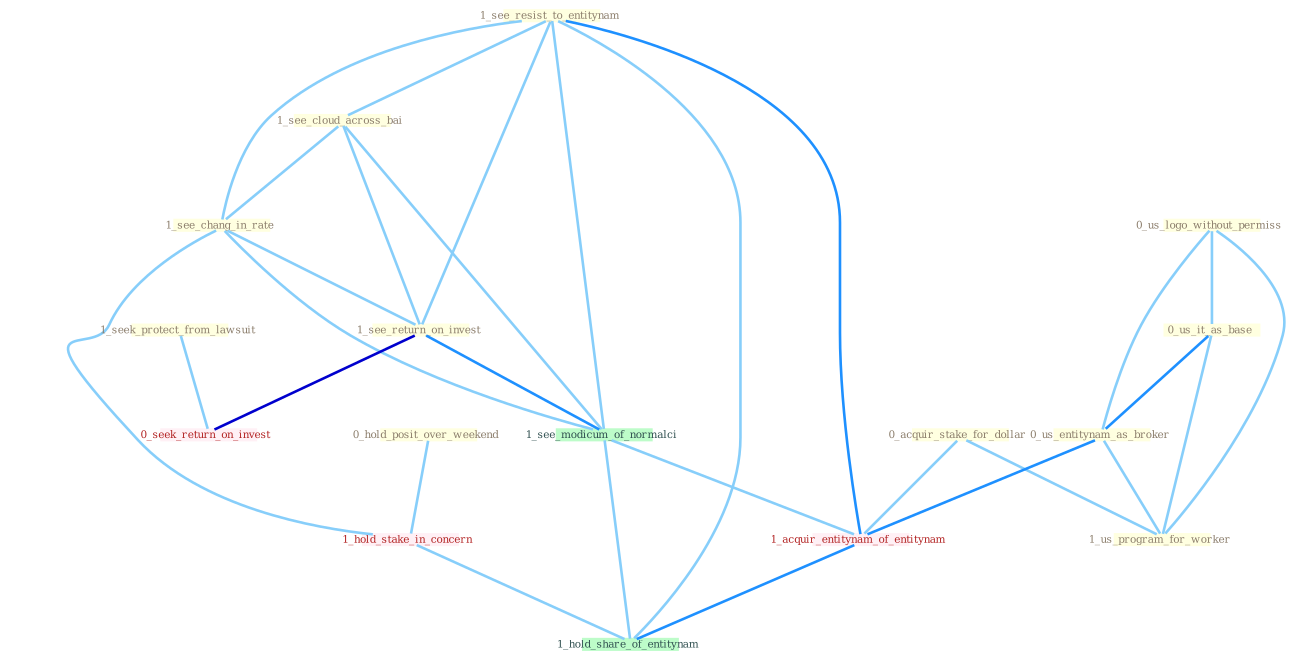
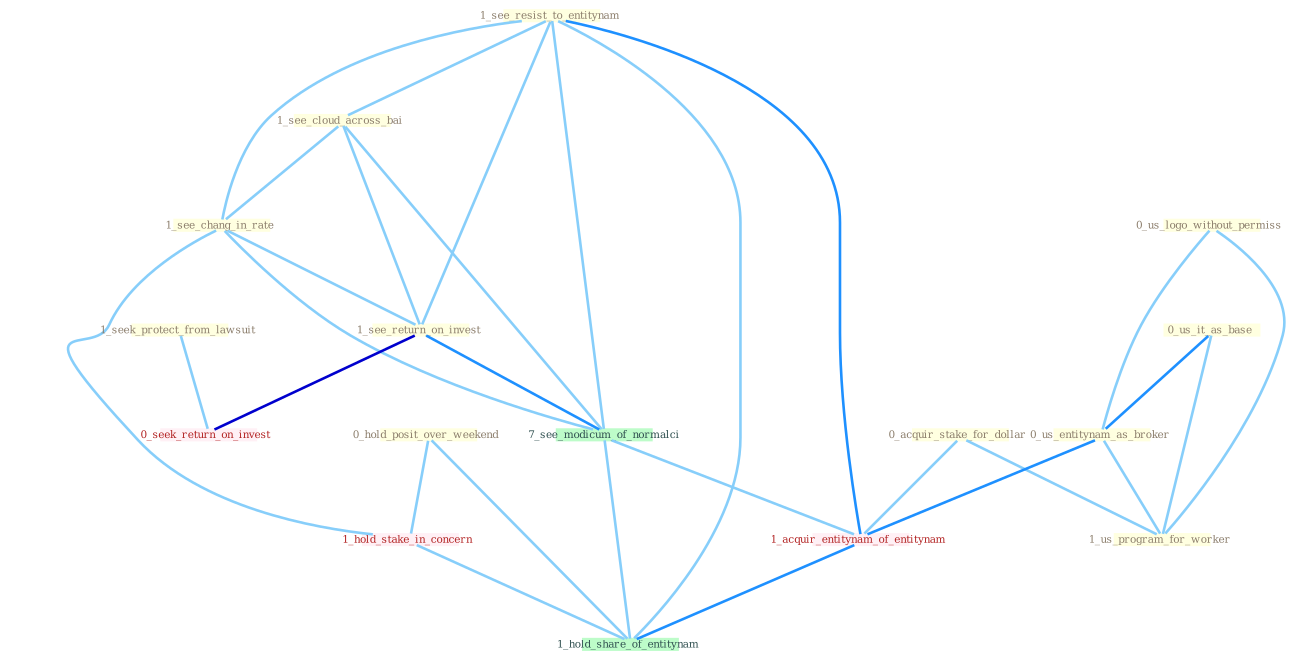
  graph {
    node [color="#ffffe0" fixedsize=true fontcolor="#8b7d6b" fontsize=4 shape=polygon style=filled]
    edge [color="#87cefa" w=1]
    "1_see_resist_to_entitynam " [height=.06 width=.5]
    "0_acquir_stake_for_dollar " [height=.06 width=.5]
    "0_us_logo_without_permiss " [height=.06 width=.5]
    "0_hold_posit_over_weekend " [height=.06 width=.5]
    "0_us_it_as_base " [height=.06 width=.5]
    "1_see_cloud_across_bai " [height=.06 width=.5]
    "1_see_chang_in_rate " [height=.06 width=.5]
    "0_us_entitynam_as_broker " [height=.06 width=.5]
    "1_us_program_for_worker " [height=.06 width=.5]
    "1_see_return_on_invest " [height=.06 width=.5]
    "1_seek_protect_from_lawsuit " [height=.06 width=.5]
    "1_hold_stake_in_concern " [color="#fff0f5" fontcolor="#b22222" height=.06 width=.5]
    "0_seek_return_on_invest " [color="#fff0f5" fontcolor="#b22222" height=.06 width=.5]
    "1_acquir_entitynam_of_entitynam " [color="#fff0f5" fontcolor="#b22222" height=.06 width=.5]
-   "1_see_modicum_of_normalci " [color="#BDFCC9" fontcolor="#2f4f4f" height=.06 width=.5]
+   "1_see_modicum_of_normalci " [color="#BDFCC9" fontcolor="#2f4f4f" height=.06 width=.5 label="7_see_modicum_of_normalci"]
    "1_hold_share_of_entitynam " [color="#BDFCC9" fontcolor="#2f4f4f" height=.06 width=.5]
    subgraph sub_1 {
      "1_see_resist_to_entitynam "
      "0_acquir_stake_for_dollar "
      "0_us_logo_without_permiss "
      "0_hold_posit_over_weekend "
      "0_us_it_as_base "
      "1_see_cloud_across_bai "
      "1_see_chang_in_rate "
      "0_us_entitynam_as_broker "
      "1_us_program_for_worker "
      "1_see_return_on_invest "
      "1_seek_protect_from_lawsuit "
    }
    subgraph sub_2 {
      "1_hold_stake_in_concern "
      "0_seek_return_on_invest "
      "1_acquir_entitynam_of_entitynam "
    }
    "1_see_resist_to_entitynam " -- "1_see_cloud_across_bai "
    "1_see_resist_to_entitynam " -- "1_see_chang_in_rate "
    "1_see_resist_to_entitynam " -- "1_see_return_on_invest "
    "1_see_resist_to_entitynam " -- "1_acquir_entitynam_of_entitynam " [color="#1e90ff"]
    "1_see_resist_to_entitynam " -- "1_see_modicum_of_normalci "
    "1_see_resist_to_entitynam " -- "1_hold_share_of_entitynam "
    "0_acquir_stake_for_dollar " -- "1_us_program_for_worker "
    "0_acquir_stake_for_dollar " -- "1_acquir_entitynam_of_entitynam "
-   "0_us_logo_without_permiss " -- "0_us_it_as_base "
    "0_us_logo_without_permiss " -- "0_us_entitynam_as_broker "
    "0_us_logo_without_permiss " -- "1_us_program_for_worker "
    "0_hold_posit_over_weekend " -- "1_hold_stake_in_concern "
+   "0_hold_posit_over_weekend " -- "1_hold_share_of_entitynam "
    "0_us_it_as_base " -- "0_us_entitynam_as_broker " [color="#1e90ff" w=2]
    "0_us_it_as_base " -- "1_us_program_for_worker "
    "1_see_cloud_across_bai " -- "1_see_chang_in_rate "
    "1_see_cloud_across_bai " -- "1_see_return_on_invest "
    "1_see_cloud_across_bai " -- "1_see_modicum_of_normalci "
    "1_see_chang_in_rate " -- "1_see_return_on_invest "
    "1_see_chang_in_rate " -- "1_hold_stake_in_concern "
    "1_see_chang_in_rate " -- "1_see_modicum_of_normalci "
    "0_us_entitynam_as_broker " -- "1_us_program_for_worker "
    "0_us_entitynam_as_broker " -- "1_acquir_entitynam_of_entitynam " [color="#1e90ff"]
    "1_see_return_on_invest " -- "0_seek_return_on_invest " [color="#0000cd" w=3]
    "1_see_return_on_invest " -- "1_see_modicum_of_normalci " [color="#1e90ff"]
    "1_seek_protect_from_lawsuit " -- "0_seek_return_on_invest "
    "1_hold_stake_in_concern " -- "1_hold_share_of_entitynam "
    "1_acquir_entitynam_of_entitynam " -- "1_hold_share_of_entitynam " [color="#1e90ff" w=2]
    "1_see_modicum_of_normalci " -- "1_acquir_entitynam_of_entitynam "
    "1_see_modicum_of_normalci " -- "1_hold_share_of_entitynam "
  }
